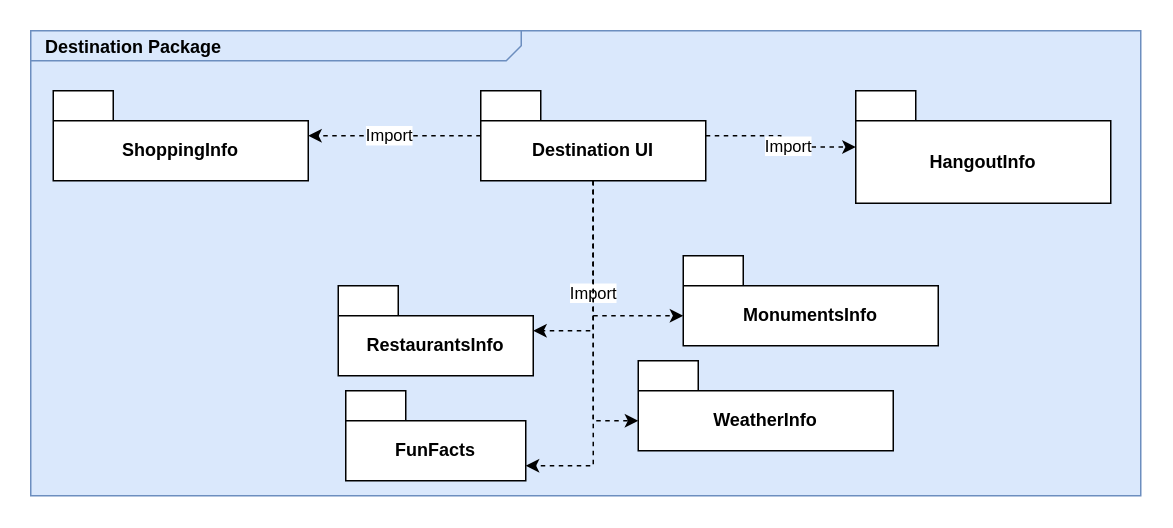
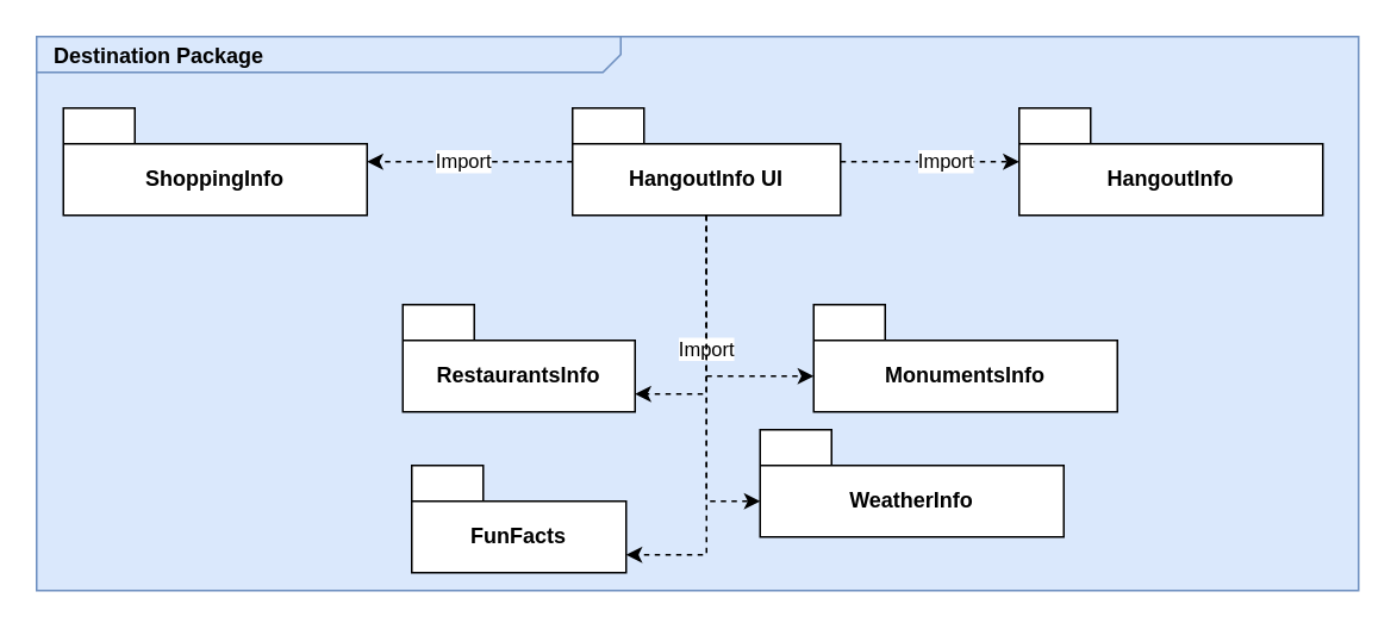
  <mxCell id="0" style=";html=1;" />
  <mxCell id="1" style=";html=1;" parent="0" />
  <mxCell id="2" value="&lt;p style=&quot;margin: 0px ; margin-top: 4px ; margin-left: 10px ; text-align: left&quot;&gt;&lt;b&gt;Destination Package&lt;/b&gt;&lt;/p&gt;" style="html=1;strokeWidth=1;shape=mxgraph.sysml.package;html=1;overflow=fill;whiteSpace=wrap;fillColor=#dae8fc;fontSize=12;align=center;labelX=327.64;strokeColor=#6c8ebf;" parent="1" vertex="1"><mxGeometry x="20" y="20" width="740" height="310" as="geometry" /></mxCell>
  <mxCell id="3" style="edgeStyle=orthogonalEdgeStyle;shape=connector;rounded=0;orthogonalLoop=1;jettySize=auto;html=1;dashed=1;strokeColor=default;align=center;verticalAlign=middle;fontFamily=Helvetica;fontSize=11;fontColor=default;labelBackgroundColor=default;endArrow=classic;" parent="1" source="9" target="10" edge="1"><mxGeometry relative="1" as="geometry"><Array as="points"><mxPoint x="395" y="220" /></Array></mxGeometry></mxCell>
  <mxCell id="4" value="Import" style="edgeStyle=orthogonalEdgeStyle;shape=connector;rounded=0;orthogonalLoop=1;jettySize=auto;html=1;dashed=1;strokeColor=default;align=center;verticalAlign=middle;fontFamily=Helvetica;fontSize=11;fontColor=default;labelBackgroundColor=default;endArrow=classic;" parent="1" source="9" target="13" edge="1"><mxGeometry relative="1" as="geometry"><Array as="points"><mxPoint x="395" y="210" /></Array></mxGeometry></mxCell>
  <mxCell id="5" style="edgeStyle=orthogonalEdgeStyle;rounded=0;orthogonalLoop=1;jettySize=auto;html=1;dashed=1;" edge="1" parent="1" source="9" target="16"><mxGeometry relative="1" as="geometry" /></mxCell>
  <mxCell id="6" value="Import" style="edgeLabel;html=1;align=center;verticalAlign=middle;resizable=0;points=[];fontFamily=Helvetica;fontSize=11;fontColor=default;labelBackgroundColor=default;" vertex="1" connectable="0" parent="5"><mxGeometry x="0.151" y="1" relative="1" as="geometry"><mxPoint as="offset" /></mxGeometry></mxCell>
  <mxCell id="7" style="edgeStyle=orthogonalEdgeStyle;shape=connector;rounded=0;orthogonalLoop=1;jettySize=auto;html=1;dashed=1;strokeColor=default;align=center;verticalAlign=middle;fontFamily=Helvetica;fontSize=11;fontColor=default;labelBackgroundColor=default;endArrow=classic;" edge="1" parent="1" source="9" target="17"><mxGeometry relative="1" as="geometry" /></mxCell>
  <mxCell id="8" value="Import" style="edgeLabel;html=1;align=center;verticalAlign=middle;resizable=0;points=[];fontFamily=Helvetica;fontSize=11;fontColor=default;labelBackgroundColor=default;" vertex="1" connectable="0" parent="7"><mxGeometry x="0.086" y="-1" relative="1" as="geometry"><mxPoint as="offset" /></mxGeometry></mxCell>
- <mxCell id="9" value="Destination UI" style="shape=folder;fontStyle=1;tabWidth=40;tabHeight=20;tabPosition=left;html=1;boundedLbl=1;whiteSpace=wrap;" parent="1" vertex="1"><mxGeometry x="320" y="60" width="150" height="60" as="geometry" /></mxCell>
- <mxCell id="10" value="RestaurantsInfo" style="shape=folder;fontStyle=1;tabWidth=40;tabHeight=20;tabPosition=left;html=1;boundedLbl=1;whiteSpace=wrap;" parent="1" vertex="1"><mxGeometry x="225" y="190" width="130" height="60" as="geometry" /></mxCell>
+ <mxCell id="9" value="HangoutInfo UI" style="shape=folder;fontStyle=1;tabWidth=40;tabHeight=20;tabPosition=left;html=1;boundedLbl=1;whiteSpace=wrap;" parent="1" vertex="1"><mxGeometry x="320" y="60" width="150" height="60" as="geometry" /></mxCell>
+ <mxCell id="10" value="RestaurantsInfo" style="shape=folder;fontStyle=1;tabWidth=40;tabHeight=20;tabPosition=left;html=1;boundedLbl=1;whiteSpace=wrap;" parent="1" vertex="1"><mxGeometry x="225" y="170" width="130" height="60" as="geometry" /></mxCell>
  <mxCell id="11" value="FunFacts" style="shape=folder;fontStyle=1;tabWidth=40;tabHeight=20;tabPosition=left;html=1;boundedLbl=1;whiteSpace=wrap;" parent="1" vertex="1"><mxGeometry x="230" y="260" width="120" height="60" as="geometry" /></mxCell>
  <mxCell id="12" value="WeatherInfo" style="shape=folder;fontStyle=1;tabWidth=40;tabHeight=20;tabPosition=left;html=1;boundedLbl=1;whiteSpace=wrap;" parent="1" vertex="1"><mxGeometry x="425" y="240" width="170" height="60" as="geometry" /></mxCell>
  <mxCell id="13" value="MonumentsInfo" style="shape=folder;fontStyle=1;tabWidth=40;tabHeight=20;tabPosition=left;html=1;boundedLbl=1;whiteSpace=wrap;" parent="1" vertex="1"><mxGeometry x="455" y="170" width="170" height="60" as="geometry" /></mxCell>
  <mxCell id="14" style="edgeStyle=orthogonalEdgeStyle;shape=connector;rounded=0;orthogonalLoop=1;jettySize=auto;html=1;entryX=0;entryY=0;entryDx=0;entryDy=40;entryPerimeter=0;dashed=1;strokeColor=default;align=center;verticalAlign=middle;fontFamily=Helvetica;fontSize=11;fontColor=default;labelBackgroundColor=default;endArrow=classic;" parent="1" source="9" target="12" edge="1"><mxGeometry relative="1" as="geometry" /></mxCell>
  <mxCell id="15" style="edgeStyle=orthogonalEdgeStyle;shape=connector;rounded=0;orthogonalLoop=1;jettySize=auto;html=1;entryX=0;entryY=0;entryDx=120;entryDy=50;entryPerimeter=0;dashed=1;strokeColor=default;align=center;verticalAlign=middle;fontFamily=Helvetica;fontSize=11;fontColor=default;labelBackgroundColor=default;endArrow=classic;" parent="1" source="9" target="11" edge="1"><mxGeometry relative="1" as="geometry" /></mxCell>
- <mxCell id="16" value="HangoutInfo" style="shape=folder;fontStyle=1;tabWidth=40;tabHeight=20;tabPosition=left;html=1;boundedLbl=1;whiteSpace=wrap;" vertex="1" parent="1"><mxGeometry x="570" y="60" width="170" height="75" as="geometry" /></mxCell>
+ <mxCell id="16" value="HangoutInfo" style="shape=folder;fontStyle=1;tabWidth=40;tabHeight=20;tabPosition=left;html=1;boundedLbl=1;whiteSpace=wrap;" vertex="1" parent="1"><mxGeometry x="570" y="60" width="170" height="60" as="geometry" /></mxCell>
  <mxCell id="17" value="ShoppingInfo" style="shape=folder;fontStyle=1;tabWidth=40;tabHeight=20;tabPosition=left;html=1;boundedLbl=1;whiteSpace=wrap;" vertex="1" parent="1"><mxGeometry x="35" y="60" width="170" height="60" as="geometry" /></mxCell>
